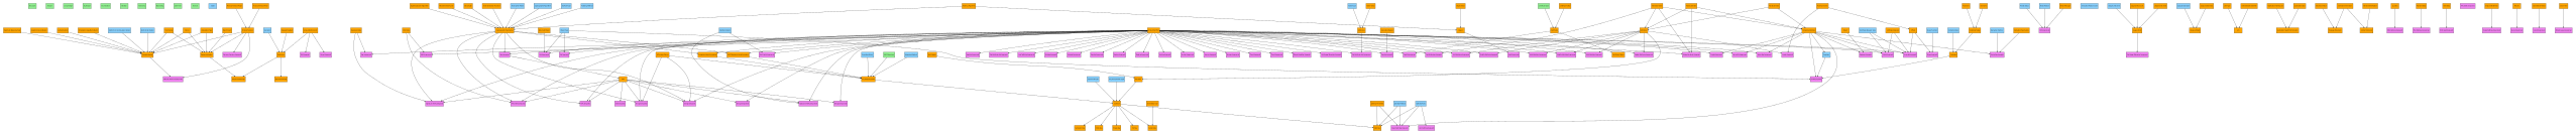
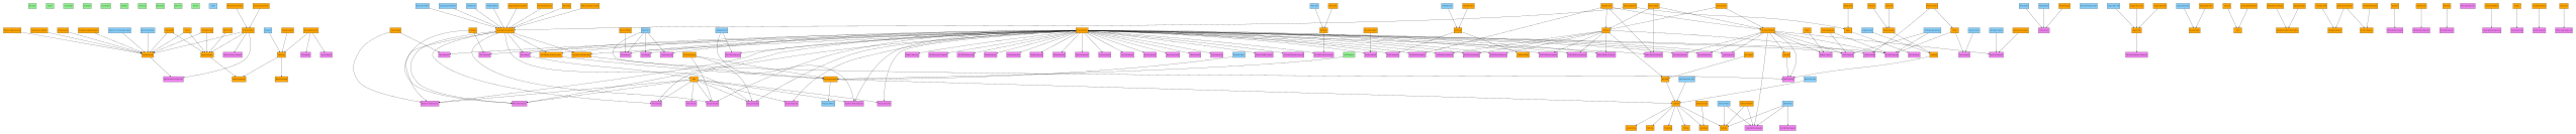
  digraph {
    fontname=Ubuntu
    nodesep=0.9
    rankdir=TB
    ranksep=1.8
    splines=true
    node [fillcolor=orange fontcolor=black fontname=Ubuntu fontsize=10 margin="0.06,0.04" shape=box style=filled]
    edge [arrowsize=0.6 fontname=Ubuntu]
    n1 [fillcolor=lightgreen label=Structure]
    n2 [fillcolor=lightgreen label=Integer]
    n3 [fillcolor=lightgreen label="Long Integer"]
    n4 [fillcolor=lightgreen label="Big Integer"]
    n5 [fillcolor=lightgreen label=Enumeration]
    n6 [fillcolor=lightgreen label=Boolean]
    n7 [fillcolor=lightgreen label="Text String"]
    n8 [fillcolor=lightgreen label="Byte String"]
    n9 [fillcolor=lightgreen label="Date-Time"]
    n10 [fillcolor=lightgreen label=Interval]
    n11 [fillcolor=lightskyblue label=State]
    n12 [fillcolor=lightskyblue label="Batch Error Continuation Option"]
    n13 [label="Request Header"]
    n14 [fillcolor=violet label="Discover Versions (response)"]
    n15 [fillcolor=lightskyblue label="Batch Order Option"]
    n16 [fillcolor=lightskyblue label="Block Cipher Mode"]
    n17 [label="Cryptographic Parameters"]
    n18 [label="Encryption Key Information"]
    n19 [label="MAC/Signature Key Information"]
    n20 [fillcolor=violet label="Encrypt (request)"]
    n21 [fillcolor=violet label="Decrypt (request)"]
    n22 [fillcolor=violet label="Sign (request)"]
    n23 [fillcolor=violet label="Signature Verify (request)"]
    n24 [fillcolor=violet label="MAC (request)"]
    n25 [fillcolor=violet label="MAC Verify (request)"]
-   n26 [fillcolor=lightgreen label="Certificate Type"]
+   n26 [fillcolor=lightskyblue label="Certificate Type"]
    n27 [label=Certificate]
    n28 [fillcolor=violet label="Certify (response)"]
    n29 [label="Certificate Object"]
    n30 [fillcolor=lightskyblue label="Credential Type"]
    n31 [label=Credential]
    n32 [fillcolor=violet label="Create (request)"]
    n33 [fillcolor=lightskyblue label="Cryptographic Algorithm"]
    n34 [fillcolor=lightskyblue label="Key Format Type"]
    n35 [label="Key Block"]
    n36 [label="Split Key"]
    n37 [label="Symmetric Key"]
    n38 [label="Public Key"]
    n39 [label="Private Key"]
    n40 [label="Secret Data"]
    n41 [label="PGP Key"]
    n42 [fillcolor=lightskyblue label="Key Compression Type"]
    n43 [fillcolor=lightskyblue label="Key Role Type"]
    n44 [fillcolor=lightskyblue label="Derivation Method"]
    n45 [fillcolor=violet label="Derive Key (request)"]
    n46 [fillcolor=lightskyblue label=Operation]
    n47 [label="Batch Item"]
    n48 [label="Request Message"]
    n49 [label="Response Message"]
    n50 [fillcolor=lightskyblue label="Result Status"]
    n51 [fillcolor=violet label="Poll (response)"]
    n52 [fillcolor=lightskyblue label="Result Reason"]
    n53 [fillcolor=lightskyblue label="Revocation Reason Code"]
    n54 [fillcolor=lightskyblue label="Usage Limits Unit"]
    n55 [label="Usage Limits"]
    n56 [fillcolor=violet label="Get Usage Allocation (response)"]
    n57 [fillcolor=lightskyblue label="Opaque Data Type"]
    n58 [label="Opaque Object"]
    n59 [fillcolor=lightskyblue label="Padding Method"]
    n60 [fillcolor=lightskyblue label="Query Function"]
    n61 [fillcolor=violet label="Query (request)"]
    n62 [fillcolor=lightskyblue label="Validity Indicator"]
    n63 [fillcolor=violet label="Signature Verify (response)"]
    n64 [fillcolor=violet label="MAC Verify (response)"]
    n65 [fillcolor=lightskyblue label="Wrapping Method"]
    n66 [label="Key Wrapping Data"]
    n67 [fillcolor=lightskyblue label="Encoding Option"]
    n68 [fillcolor=lightskyblue label="Name Type"]
    n69 [label=Attributes]
    n70 [fillcolor=violet label="Get Attribute List (response)"]
    n71 [fillcolor=lightskyblue label="Object Type"]
+   n72 [fillcolor=violet label="Locate (response)"]
    n73 [fillcolor=violet label="Get (request)"]
    n74 [fillcolor=violet label="Get (response)"]
    n75 [fillcolor=lightskyblue label="Split Key Method"]
    n76 [fillcolor=violet label="Create Split Key (request)"]
    n77 [fillcolor=lightskyblue label="Certificate Request Type"]
    n78 [fillcolor=violet label="Certify (request)"]
    n79 [fillcolor=violet label="Re-certify (request)"]
    n80 [label="Protocol Version"]
    n81 [label="Response Header"]
    n82 [fillcolor=violet label="Discover Versions (request)"]
    n83 [label="Maximum Response Size"]
    n84 [label="Asynchronous Indicator"]
    n85 [label=Authentication]
    n86 [label="Time Stamp"]
    n87 [label=Nonce]
    n88 [label="Attestation Capable Indicator"]
    n89 [label="Attestation Type"]
    n90 [label="Unique Batch Item ID"]
    n91 [fillcolor=violet label="Cancel (request)"]
    n92 [fillcolor=violet label="Poll (request)"]
    n93 [label="Request Payload"]
    n94 [label="Batch Count"]
    n95 [label=Attribute]
    n96 [label="Key Value"]
    n97 [fillcolor=violet label="Locate (request)"]
    n98 [fillcolor=violet label="Get Attributes (response)"]
    n99 [fillcolor=violet label="Add Attribute (request)"]
    n100 [fillcolor=violet label="Add Attribute (response)"]
    n101 [fillcolor=violet label="Modify Attribute (request)"]
    n102 [fillcolor=violet label="Modify Attribute (response)"]
    n103 [fillcolor=violet label="Delete Attribute (response)"]
    n104 [label="Attribute Name"]
    n105 [label="Template-Attribute"]
    n106 [fillcolor=violet label="Get Attributes (request)"]
    n107 [fillcolor=violet label="Delete Attribute (request)"]
    n108 [fillcolor=violet label="Create (response)"]
    n109 [fillcolor=violet label="Derive Key (response)"]
    n110 [fillcolor=violet label="Re-certify (response)"]
-   n111 [fillcolor=lightskyblue label=Template]
+   n111 [label=Template]
    n112 [fillcolor=violet label="Register (request)"]
    n113 [label="Attribute Index"]
    n114 [label="Attribute Value"]
    n115 [label="Name Value"]
    n116 [label=Link]
    n117 [label="Link Type"]
    n118 [label="Linked Object Identifier"]
    n119 [label="Key Material"]
    n120 [fillcolor=lightgreen label="MAC/Signature"]
    n121 [label="IV/Counter/Nonce"]
    n122 [label="Unique Identifier"]
    n123 [fillcolor=violet label="Register (response)"]
    n124 [fillcolor=violet label="Get Attribute List (request)"]
    n125 [fillcolor=violet label="Encrypt (response)"]
    n126 [fillcolor=violet label="Decrypt (response)"]
    n127 [fillcolor=violet label="Sign (response)"]
    n128 [fillcolor=violet label="MAC (response)"]
    n129 [fillcolor=violet label="Join Split Key (response)"]
    n130 [fillcolor=violet label="Activate (request)"]
    n131 [fillcolor=violet label="Activate (response)"]
    n132 [fillcolor=violet label="Revoke (request)"]
    n133 [fillcolor=violet label="Revoke (response)"]
    n134 [fillcolor=violet label="Destroy (request)"]
    n135 [fillcolor=violet label="Destroy (response)"]
    n136 [fillcolor=violet label="Archive (request)"]
    n137 [fillcolor=violet label="Archive (response)"]
    n138 [fillcolor=violet label="Recover (request)"]
    n139 [fillcolor=violet label="Recover (response)"]
    n140 [fillcolor=violet label="Check (request)"]
    n141 [fillcolor=violet label="Check (response)"]
    n142 [fillcolor=violet label="Obtain Identifier (request)"]
    n143 [fillcolor=violet label="Get Usage Allocation (request)"]
    n144 [label=Data]
    n145 [label="Hashing Algorithm"]
    n146 [label=Digest]
    n147 [fillcolor=violet label="Hash (response)"]
    n148 [label="Digital Signature Algorithm"]
    n149 [label="Recommended Curve"]
    n150 [label="Salt Length"]
    n151 [label="Mask Generation Function"]
    n152 [label="Credential Value"]
    n153 [label=Username]
    n154 [label=Password]
    n155 [label="Application Specific Information"]
    n156 [label="Application Namespace"]
    n157 [label="Application Data"]
    n158 [label="Usage Limits Count"]
    n159 [label="Usage Limits Total"]
    n160 [label="Certificate Value"]
    n161 [label="Digest Value"]
    n162 [label="Protocol Version Major"]
    n163 [label="Protocol Version Minor"]
    n164 [fillcolor=lightskyblue label="Split Key Parts"]
    n165 [fillcolor=violet label="Join Split Key (request)"]
    n166 [label="Split Key Threshold"]
    n167 [label="Secret Data Type"]
    n168 [label="Opaque Data Value"]
    n169 [label="Message Extension"]
    n170 [label="Extension Information"]
    n171 [label="Vendor Extension"]
    n172 [label="Extension Value"]
    n173 [label="Vendor Identification"]
    n174 [label=Object]
    n175 [label="Maximum Items"]
    n176 [label=Offset]
    n177 [label="Returned Object"]
    n178 [fillcolor=violet label="Hash (request)"]
    n179 [label="Signature Data"]
    n180 [label="MAC Data"]
    n181 [fillcolor=violet label="RNG Retrieve (request)"]
    n182 [label=Quantity]
    n183 [fillcolor=violet label="RNG Retrieve (response)"]
    n184 [label="Random Data"]
    n185 [fillcolor=violet label="RNG Seed (request)"]
    n186 [label="Seed Data"]
    n187 [fillcolor=violet label="RNG Seed (response)"]
    n188 [label="Derivation Parameters"]
    n189 [fillcolor=violet label="Create Split Key (response)"]
    n190 [label="Unique Identifier(s)"]
    n191 [label="Certificate Request"]
    n192 [label="Revocation Reason"]
    n193 [fillcolor=violet label="Query (response)"]
    n194 [label=Results]
    n195 [fillcolor=violet label="Cancel (response)"]
    n196 [label="Cancellation Result"]
    n197 [label="Result Message"]
    n198 [fillcolor=violet label="Obtain Lease (response)"]
    n199 [label="Lease Time"]
    n12 -> n13
    n13 -> n14
    n15 -> n13
    n16 -> n17
    n17 -> n18
    n17 -> n19
    n17 -> n20
    n17 -> n21
    n17 -> n22
    n17 -> n23
    n17 -> n24
    n17 -> n25
    n18 -> n66
    n19 -> n66
    n22 -> n144
    n26 -> n27
    n27 -> n28
    n27 -> n29
    n30 -> n31
    n31 -> n32
    n33 -> n17
    n34 -> n35
    n35 -> n36
    n35 -> n37
    n35 -> n38
    n35 -> n39
    n35 -> n40
    n35 -> n41
    n42 -> n35
    n43 -> n17
    n44 -> n45
    n46 -> n47
    n47 -> n48
    n47 -> n49
    n50 -> n51
    n52 -> n51
    n54 -> n55
    n55 -> n56
    n57 -> n58
    n59 -> n17
    n60 -> n61
    n62 -> n63
    n62 -> n64
-   n65 -> n66
+   n66 -> n65
    n66 -> n35
    n67 -> n66
    n68 -> n69
    n69 -> n70
    n71 -> n32
+   n71 -> n72
    n71 -> n73
    n71 -> n74
    n75 -> n36
    n75 -> n76
    n77 -> n78
    n77 -> n79
    n80 -> n13
    n80 -> n14
    n80 -> n81
    n80 -> n82
    n81 -> n49
    n83 -> n13
    n84 -> n13
    n85 -> n13
    n86 -> n13
    n86 -> n81
    n87 -> n13
    n87 -> n81
    n88 -> n13
    n89 -> n13
    n89 -> n81
    n90 -> n47
    n90 -> n91
    n90 -> n92
    n93 -> n47
    n94 -> n81
    n95 -> n96
    n95 -> n97
    n95 -> n98
    n95 -> n99
    n95 -> n100
    n95 -> n101
    n95 -> n102
    n95 -> n103
    n96 -> n35
    n104 -> n95
    n104 -> n105
    n104 -> n106
    n104 -> n107
    n105 -> n32
    n105 -> n45
    n105 -> n76
    n105 -> n78
    n105 -> n79
    n105 -> n108
    n105 -> n109
    n105 -> n110
    n105 -> n111
    n105 -> n112
    n111 -> n32
    n113 -> n95
    n113 -> n105
    n113 -> n107
    n114 -> n95
    n114 -> n105
    n115 -> n69
    n117 -> n116
    n118 -> n116
    n119 -> n96
    n120 -> n66
    n121 -> n20
    n121 -> n21
    n121 -> n66
    n122 -> n18
    n122 -> n19
    n122 -> n20
    n122 -> n21
    n122 -> n22
    n122 -> n23
    n122 -> n24
    n122 -> n25
    n122 -> n28
    n122 -> n63
    n122 -> n64
    n122 -> n70
+   n122 -> n72
    n122 -> n73
    n122 -> n74
    n122 -> n78
    n122 -> n79
    n122 -> n98
    n122 -> n99
    n122 -> n100
    n122 -> n101
    n122 -> n102
    n122 -> n103
    n122 -> n106
    n122 -> n107
    n122 -> n108
    n122 -> n109
    n122 -> n110
    n122 -> n123
    n122 -> n124
    n122 -> n125
    n122 -> n126
    n122 -> n127
    n122 -> n128
    n122 -> n129
    n122 -> n130
    n122 -> n131
    n122 -> n132
    n122 -> n133
    n122 -> n134
    n122 -> n135
    n122 -> n136
    n122 -> n137
    n122 -> n138
    n122 -> n139
    n122 -> n140
    n122 -> n141
    n122 -> n142
    n122 -> n143
    n144 -> n20
    n144 -> n21
    n144 -> n23
    n144 -> n24
    n144 -> n25
    n144 -> n63
    n144 -> n125
    n144 -> n126
    n144 -> n178
    n145 -> n17
    n145 -> n146
    n146 -> n147
    n148 -> n17
    n149 -> n17
    n150 -> n17
    n151 -> n17
    n152 -> n31
    n153 -> n152
    n154 -> n152
    n156 -> n155
    n157 -> n155
    n158 -> n55
    n159 -> n55
    n160 -> n27
    n161 -> n146
    n162 -> n80
    n163 -> n80
    n164 -> n36
    n164 -> n76
    n164 -> n165
    n166 -> n36
    n166 -> n76
    n167 -> n40
    n168 -> n58
    n170 -> n169
    n170 -> n171
    n172 -> n169
    n173 -> n171
    n174 -> n112
    n175 -> n97
    n175 -> n176
    n176 -> n61
    n176 -> n79
    n177 -> n74
    n179 -> n23
    n179 -> n127
    n180 -> n25
    n180 -> n128
    n182 -> n181
    n184 -> n183
    n186 -> n185
    n188 -> n45
    n190 -> n189
    n191 -> n78
    n191 -> n79
    n192 -> n132
    n194 -> n193
    n196 -> n195
    n197 -> n51
    n199 -> n198
  }
